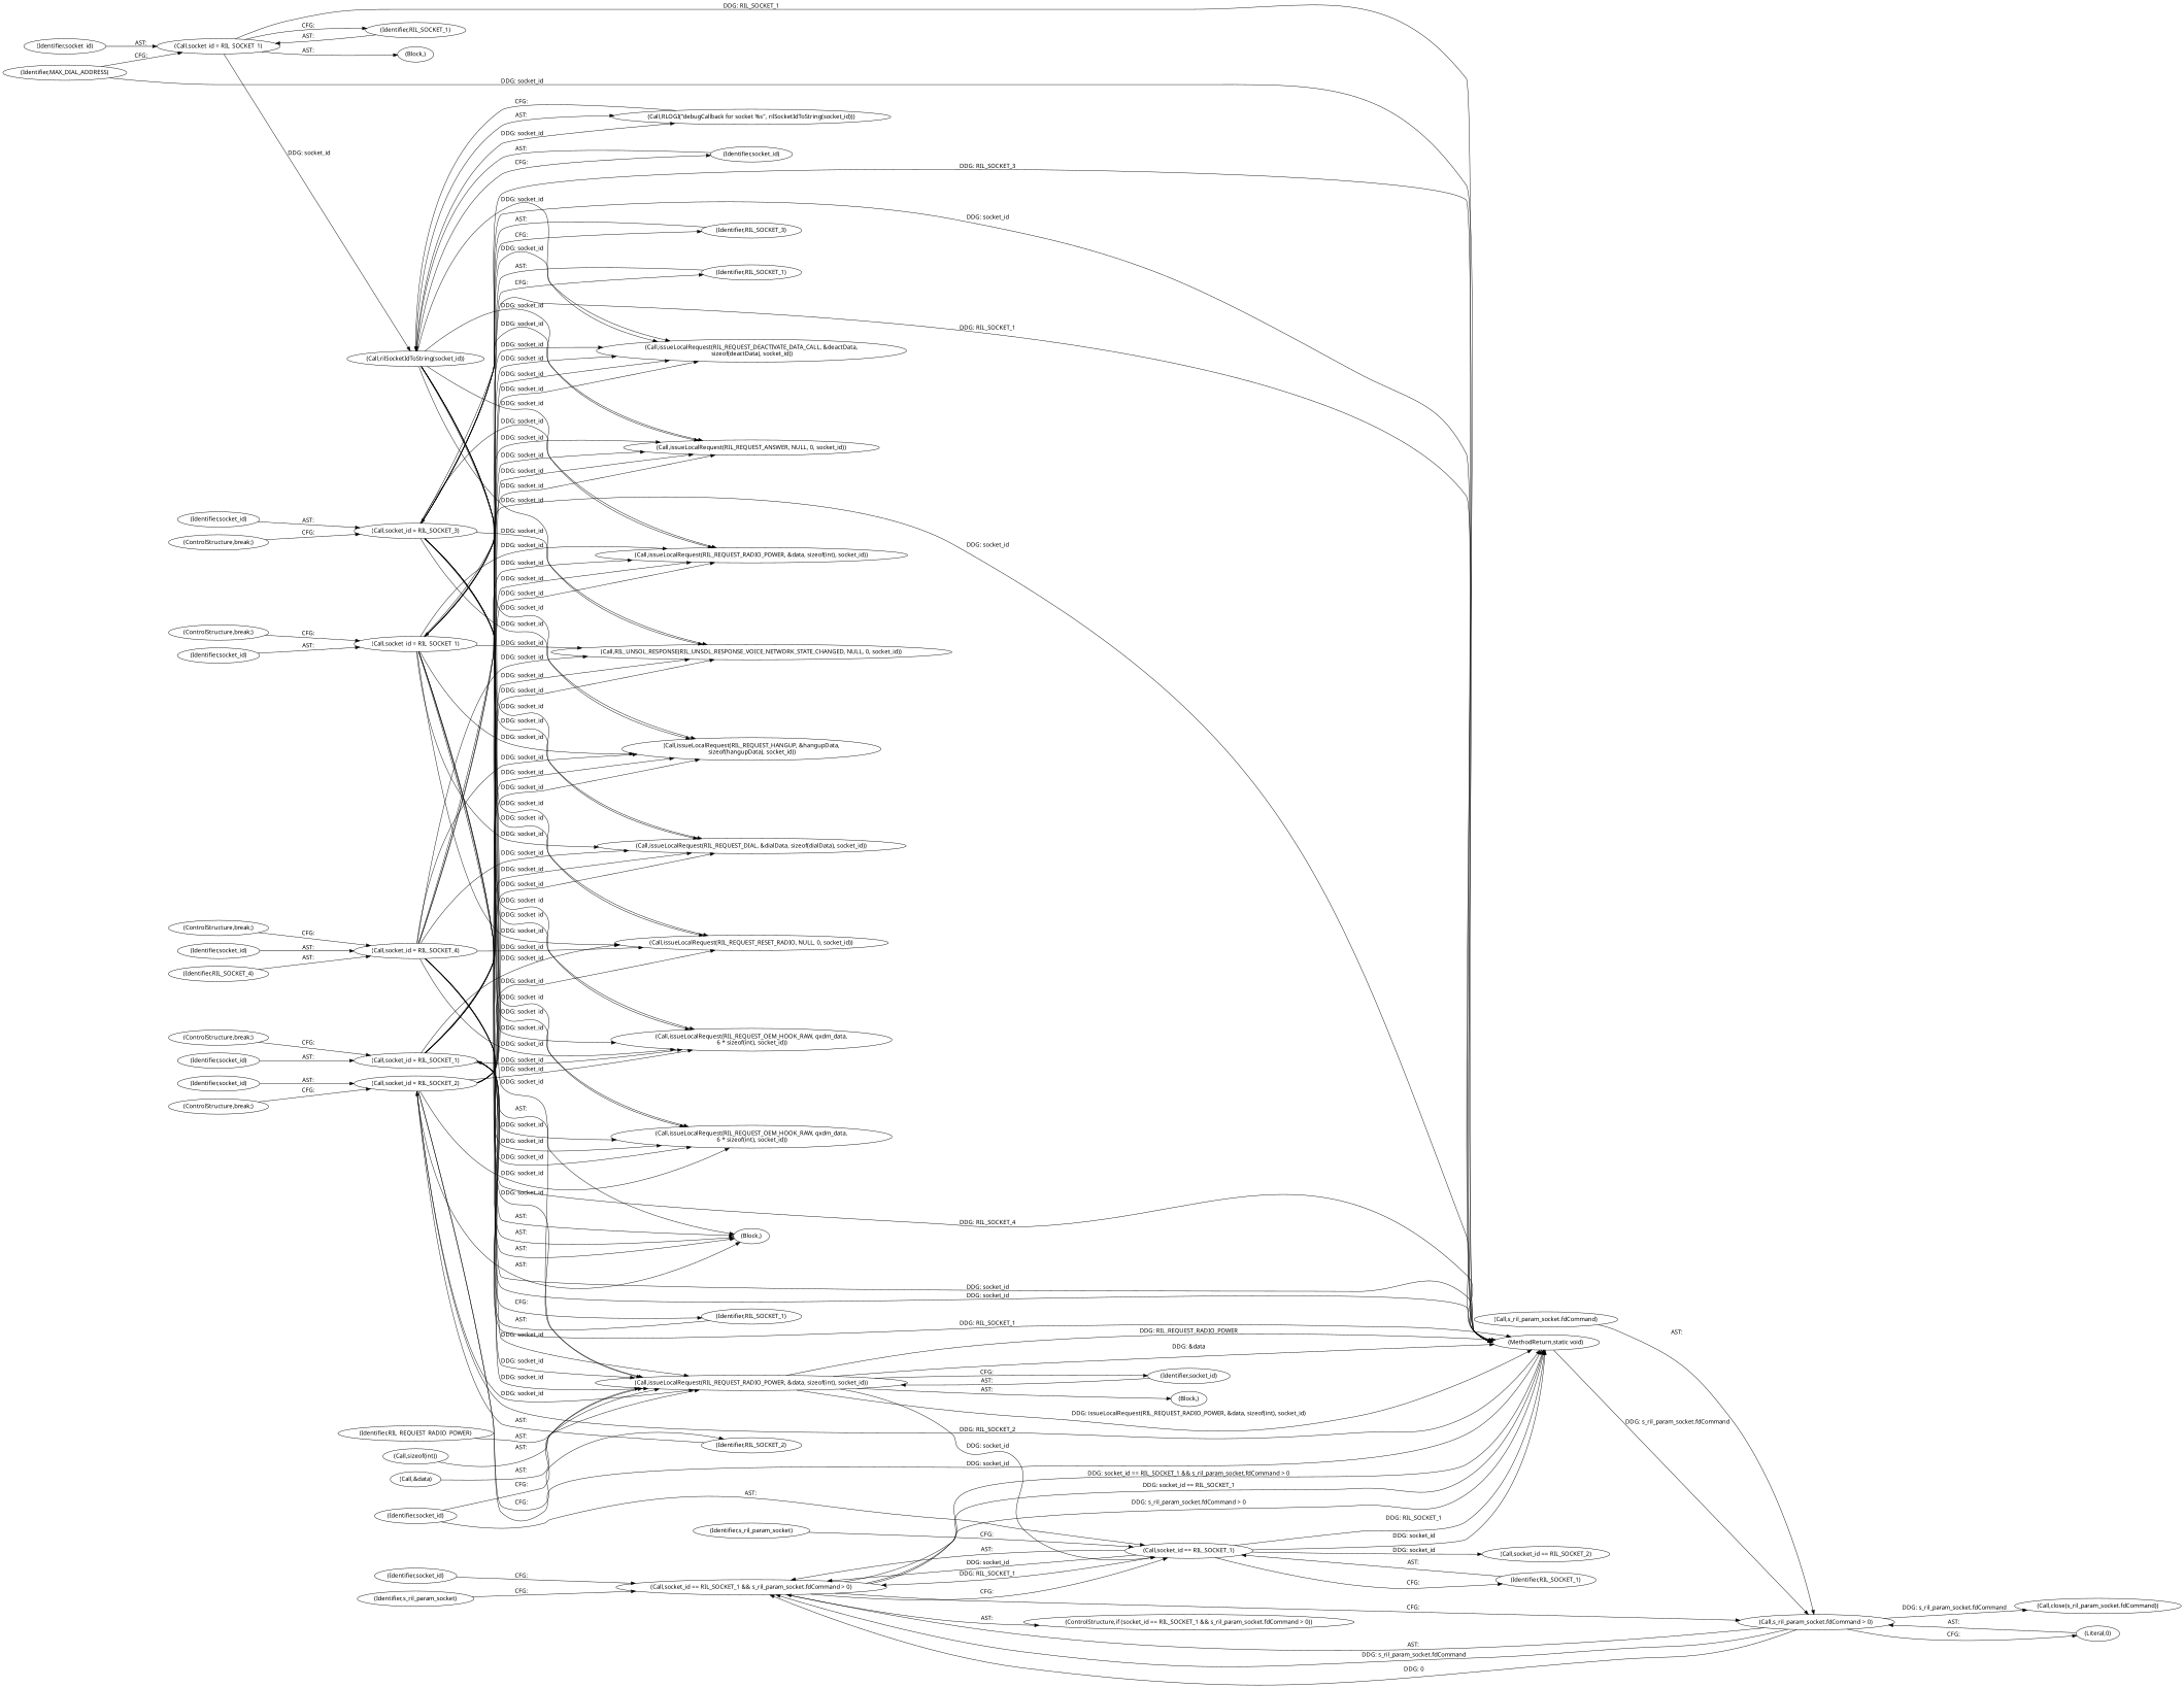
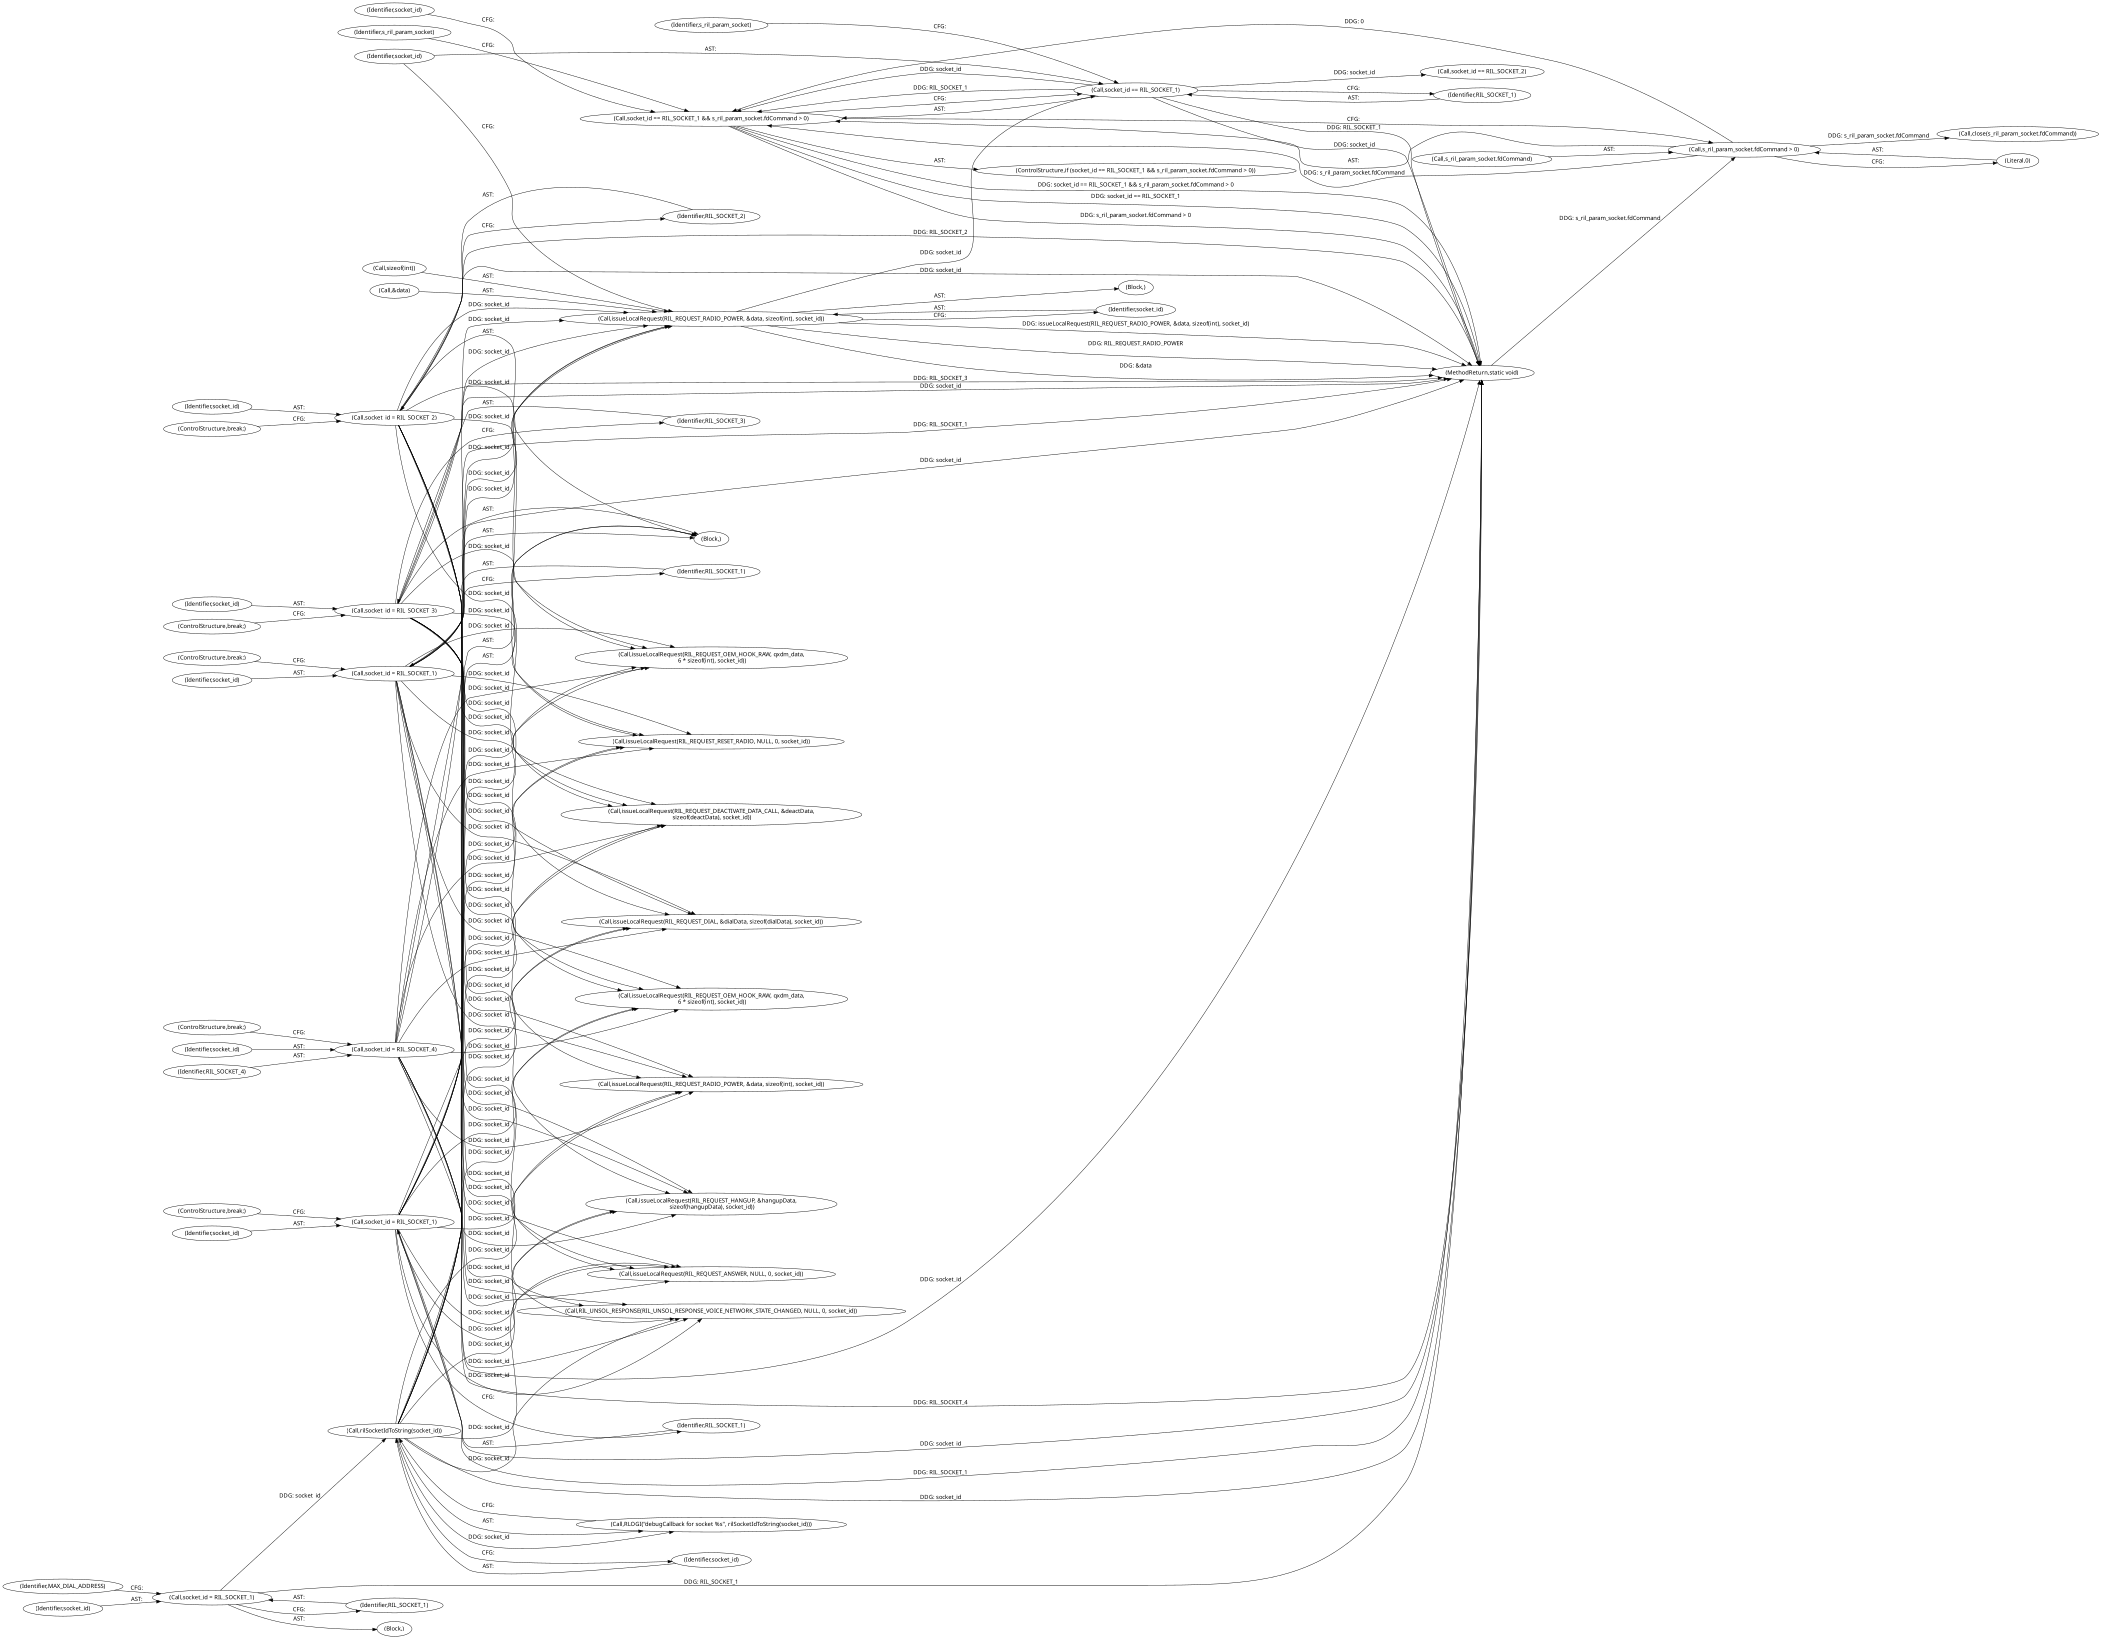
  digraph {
    fontname="Noto Sans"
    rankdir=LR
    node [fontname="Noto Sans"]
    edge [fontname="Noto Sans"]
    n1 [label="(Call,socket_id == RIL_SOCKET_1 && s_ril_param_socket.fdCommand > 0)"]
    n2 [label="(Call,socket_id == RIL_SOCKET_1)"]
    n3 [label="(Call,s_ril_param_socket.fdCommand > 0)"]
    n4 [label="(MethodReturn,static void)"]
    n5 [label="(ControlStructure,if (socket_id == RIL_SOCKET_1 && s_ril_param_socket.fdCommand > 0))"]
    n6 [label="(Identifier,RIL_SOCKET_1)"]
    n7 [label="(Call,socket_id == RIL_SOCKET_2)"]
    n8 [label="(Call,close(s_ril_param_socket.fdCommand))"]
    n9 [label="(Literal,0)"]
    n10 [label="(Call,issueLocalRequest(RIL_REQUEST_RADIO_POWER, &data, sizeof(int), socket_id))"]
    n11 [label="(Block,)"]
    n12 [label="(Identifier,socket_id)"]
    n13 [label="(Call,socket_id = RIL_SOCKET_1)"]
    n14 [label="(Call,issueLocalRequest(RIL_REQUEST_HANGUP, &hangupData,\n sizeof(hangupData), socket_id))"]
    n15 [label="(Call,issueLocalRequest(RIL_REQUEST_DIAL, &dialData, sizeof(dialData), socket_id))"]
    n16 [label="(Call,issueLocalRequest(RIL_REQUEST_RESET_RADIO, NULL, 0, socket_id))"]
    n17 [label="(Call,issueLocalRequest(RIL_REQUEST_OEM_HOOK_RAW, qxdm_data,\n 6 * sizeof(int), socket_id))"]
    n18 [label="(Call,issueLocalRequest(RIL_REQUEST_OEM_HOOK_RAW, qxdm_data,\n 6 * sizeof(int), socket_id))"]
    n19 [label="(Block,)"]
    n20 [label="(Call,issueLocalRequest(RIL_REQUEST_DEACTIVATE_DATA_CALL, &deactData,\n sizeof(deactData), socket_id))"]
    n21 [label="(Identifier,RIL_SOCKET_1)"]
    n22 [label="(Call,issueLocalRequest(RIL_REQUEST_ANSWER, NULL, 0, socket_id))"]
    n23 [label="(Call,issueLocalRequest(RIL_REQUEST_RADIO_POWER, &data, sizeof(int), socket_id))"]
    n24 [label="(Call,RIL_UNSOL_RESPONSE(RIL_UNSOL_RESPONSE_VOICE_NETWORK_STATE_CHANGED, NULL, 0, socket_id))"]
    n25 [label="(Call,socket_id = RIL_SOCKET_2)"]
    n26 [label="(Identifier,RIL_SOCKET_2)"]
    n27 [label="(Call,socket_id = RIL_SOCKET_4)"]
    n28 [label="(Identifier,RIL_SOCKET_4)"]
    n29 [label="(Call,socket_id = RIL_SOCKET_1)"]
    n30 [label="(Identifier,RIL_SOCKET_1)"]
    n31 [label="(Call,rilSocketIdToString(socket_id))"]
    n32 [label="(Call,RLOGI(\"debugCallback for socket %s\", rilSocketIdToString(socket_id)))"]
    n33 [label="(Identifier,socket_id)"]
    n34 [label="(Call,socket_id = RIL_SOCKET_1)"]
    n35 [label="(Block,)"]
    n36 [label="(Identifier,RIL_SOCKET_1)"]
    n37 [label="(Call,socket_id = RIL_SOCKET_3)"]
    n38 [label="(Identifier,RIL_SOCKET_3)"]
    n39 [label="(Identifier,socket_id)"]
    n40 [label="(ControlStructure,break;)"]
    n41 [label="(Identifier,s_ril_param_socket)"]
    n42 [label="(Identifier,socket_id)"]
    n43 [label="(Call,sizeof(int))"]
    n44 [label="(ControlStructure,break;)"]
    n45 [label="(Identifier,socket_id)"]
    n46 [label="(ControlStructure,break;)"]
    n47 [label="(ControlStructure,break;)"]
    n48 [label="(Identifier,MAX_DIAL_ADDRESS)"]
    n49 [label="(Call,&data)"]
    n50 [label="(Call,s_ril_param_socket.fdCommand)"]
    n51 [label="(Identifier,socket_id)"]
    n52 [label="(Identifier,socket_id)"]
    n53 [label="(Identifier,socket_id)"]
    n54 [label="(Identifier,s_ril_param_socket)"]
    n55 [label="(Identifier,socket_id)"]
    n56 [label="(Identifier,socket_id)"]
    n57 [label="(ControlStructure,break;)"]
-   n58 [label="(Identifier,RIL_REQUEST_RADIO_POWER)"]
    n1 -> n2 [label="CFG: "]
    n1 -> n3 [label="CFG: "]
    n1 -> n4 [label="DDG: socket_id == RIL_SOCKET_1 && s_ril_param_socket.fdCommand > 0"]
    n1 -> n4 [label="DDG: socket_id == RIL_SOCKET_1"]
    n1 -> n4 [label="DDG: s_ril_param_socket.fdCommand > 0"]
    n1 -> n5 [label="AST: "]
    n2 -> n1 [label="AST: "]
    n2 -> n1 [label="DDG: socket_id"]
    n2 -> n1 [label="DDG: RIL_SOCKET_1"]
    n2 -> n4 [label="DDG: RIL_SOCKET_1"]
    n2 -> n4 [label="DDG: socket_id"]
    n2 -> n6 [label="CFG: "]
    n2 -> n7 [label="DDG: socket_id"]
    n3 -> n1 [label="AST: "]
    n3 -> n1 [label="DDG: s_ril_param_socket.fdCommand"]
    n3 -> n1 [label="DDG: 0"]
    n3 -> n8 [label="DDG: s_ril_param_socket.fdCommand"]
    n3 -> n9 [label="CFG: "]
    n4 -> n3 [label="DDG: s_ril_param_socket.fdCommand"]
    n6 -> n2 [label="AST: "]
    n9 -> n3 [label="AST: "]
    n10 -> n2 [label="DDG: socket_id"]
    n10 -> n4 [label="DDG: issueLocalRequest(RIL_REQUEST_RADIO_POWER, &data, sizeof(int), socket_id)"]
    n10 -> n4 [label="DDG: RIL_REQUEST_RADIO_POWER"]
    n10 -> n4 [label="DDG: &data"]
    n10 -> n11 [label="AST: "]
    n10 -> n12 [label="CFG: "]
    n12 -> n10 [label="AST: "]
    n13 -> n4 [label="DDG: socket_id"]
    n13 -> n4 [label="DDG: RIL_SOCKET_1"]
    n13 -> n10 [label="DDG: socket_id"]
    n13 -> n14 [label="DDG: socket_id"]
    n13 -> n15 [label="DDG: socket_id"]
    n13 -> n16 [label="DDG: socket_id"]
    n13 -> n17 [label="DDG: socket_id"]
    n13 -> n18 [label="DDG: socket_id"]
    n13 -> n19 [label="AST: "]
    n13 -> n20 [label="DDG: socket_id"]
    n13 -> n21 [label="CFG: "]
    n13 -> n22 [label="DDG: socket_id"]
    n13 -> n23 [label="DDG: socket_id"]
    n13 -> n24 [label="DDG: socket_id"]
    n21 -> n13 [label="AST: "]
    n25 -> n4 [label="DDG: RIL_SOCKET_2"]
    n25 -> n4 [label="DDG: socket_id"]
    n25 -> n10 [label="DDG: socket_id"]
    n25 -> n14 [label="DDG: socket_id"]
    n25 -> n15 [label="DDG: socket_id"]
    n25 -> n16 [label="DDG: socket_id"]
    n25 -> n17 [label="DDG: socket_id"]
    n25 -> n18 [label="DDG: socket_id"]
    n25 -> n19 [label="AST: "]
    n25 -> n20 [label="DDG: socket_id"]
    n25 -> n22 [label="DDG: socket_id"]
    n25 -> n23 [label="DDG: socket_id"]
    n25 -> n24 [label="DDG: socket_id"]
    n25 -> n26 [label="CFG: "]
    n26 -> n25 [label="AST: "]
    n27 -> n4 [label="DDG: RIL_SOCKET_4"]
    n27 -> n4 [label="DDG: socket_id"]
    n27 -> n10 [label="DDG: socket_id"]
    n27 -> n14 [label="DDG: socket_id"]
    n27 -> n15 [label="DDG: socket_id"]
    n27 -> n16 [label="DDG: socket_id"]
    n27 -> n17 [label="DDG: socket_id"]
    n27 -> n18 [label="DDG: socket_id"]
    n27 -> n19 [label="AST: "]
    n27 -> n20 [label="DDG: socket_id"]
    n27 -> n22 [label="DDG: socket_id"]
    n27 -> n23 [label="DDG: socket_id"]
    n27 -> n24 [label="DDG: socket_id"]
    n28 -> n27 [label="AST: "]
    n29 -> n4 [label="DDG: RIL_SOCKET_1"]
    n29 -> n4 [label="DDG: socket_id"]
    n29 -> n10 [label="DDG: socket_id"]
    n29 -> n14 [label="DDG: socket_id"]
    n29 -> n15 [label="DDG: socket_id"]
    n29 -> n16 [label="DDG: socket_id"]
    n29 -> n17 [label="DDG: socket_id"]
    n29 -> n18 [label="DDG: socket_id"]
    n29 -> n19 [label="AST: "]
    n29 -> n20 [label="DDG: socket_id"]
    n29 -> n22 [label="DDG: socket_id"]
    n29 -> n23 [label="DDG: socket_id"]
    n29 -> n24 [label="DDG: socket_id"]
    n29 -> n30 [label="CFG: "]
    n30 -> n29 [label="AST: "]
-   n48 -> n4 [label="DDG: socket_id"]
+   n31 -> n4 [label="DDG: socket_id"]
    n31 -> n10 [label="DDG: socket_id"]
    n31 -> n14 [label="DDG: socket_id"]
    n31 -> n15 [label="DDG: socket_id"]
    n31 -> n16 [label="DDG: socket_id"]
    n31 -> n17 [label="DDG: socket_id"]
    n31 -> n18 [label="DDG: socket_id"]
    n31 -> n20 [label="DDG: socket_id"]
    n31 -> n22 [label="DDG: socket_id"]
    n31 -> n23 [label="DDG: socket_id"]
    n31 -> n24 [label="DDG: socket_id"]
    n31 -> n32 [label="AST: "]
    n31 -> n32 [label="DDG: socket_id"]
    n31 -> n33 [label="CFG: "]
    n32 -> n31 [label="CFG: "]
    n33 -> n31 [label="AST: "]
    n34 -> n4 [label="DDG: RIL_SOCKET_1"]
    n34 -> n31 [label="DDG: socket_id"]
    n34 -> n35 [label="AST: "]
    n34 -> n36 [label="CFG: "]
    n36 -> n34 [label="AST: "]
    n37 -> n4 [label="DDG: RIL_SOCKET_3"]
    n37 -> n4 [label="DDG: socket_id"]
    n37 -> n10 [label="DDG: socket_id"]
    n37 -> n14 [label="DDG: socket_id"]
    n37 -> n15 [label="DDG: socket_id"]
    n37 -> n16 [label="DDG: socket_id"]
    n37 -> n17 [label="DDG: socket_id"]
    n37 -> n18 [label="DDG: socket_id"]
    n37 -> n19 [label="AST: "]
    n37 -> n20 [label="DDG: socket_id"]
    n37 -> n22 [label="DDG: socket_id"]
    n37 -> n23 [label="DDG: socket_id"]
    n37 -> n24 [label="DDG: socket_id"]
    n37 -> n38 [label="CFG: "]
    n38 -> n37 [label="AST: "]
    n39 -> n29 [label="AST: "]
    n40 -> n37 [label="CFG: "]
    n41 -> n2 [label="CFG: "]
    n42 -> n37 [label="AST: "]
    n43 -> n10 [label="AST: "]
    n44 -> n29 [label="CFG: "]
    n45 -> n13 [label="AST: "]
    n46 -> n25 [label="CFG: "]
    n47 -> n27 [label="CFG: "]
    n48 -> n34 [label="CFG: "]
    n49 -> n10 [label="AST: "]
    n50 -> n3 [label="AST: "]
    n51 -> n27 [label="AST: "]
    n52 -> n25 [label="AST: "]
    n53 -> n34 [label="AST: "]
    n54 -> n1 [label="CFG: "]
    n55 -> n1 [label="CFG: "]
    n56 -> n2 [label="AST: "]
    n56 -> n10 [label="CFG: "]
    n57 -> n13 [label="CFG: "]
-   n58 -> n10 [label="AST: "]
  }
